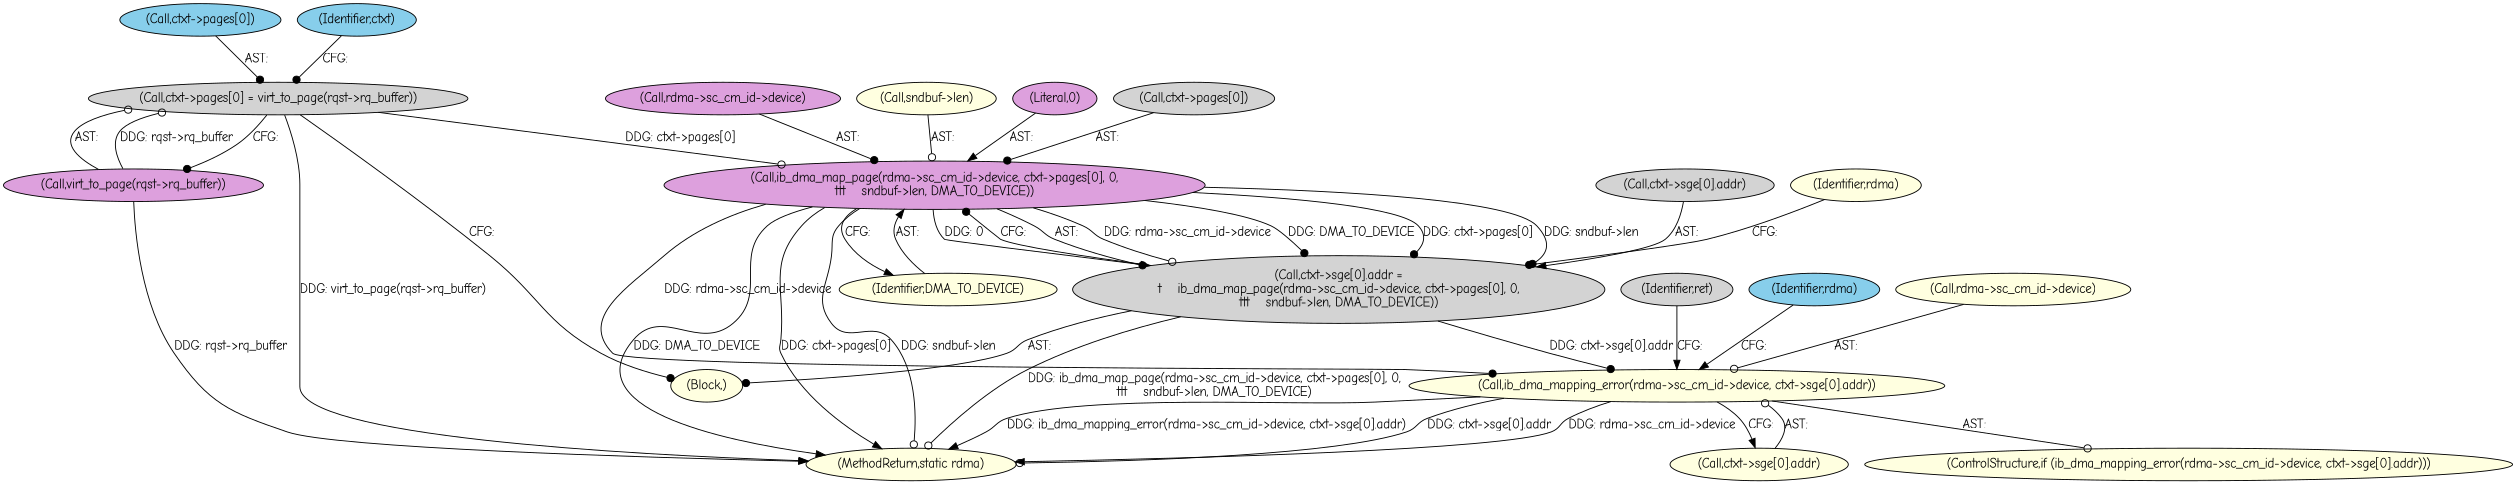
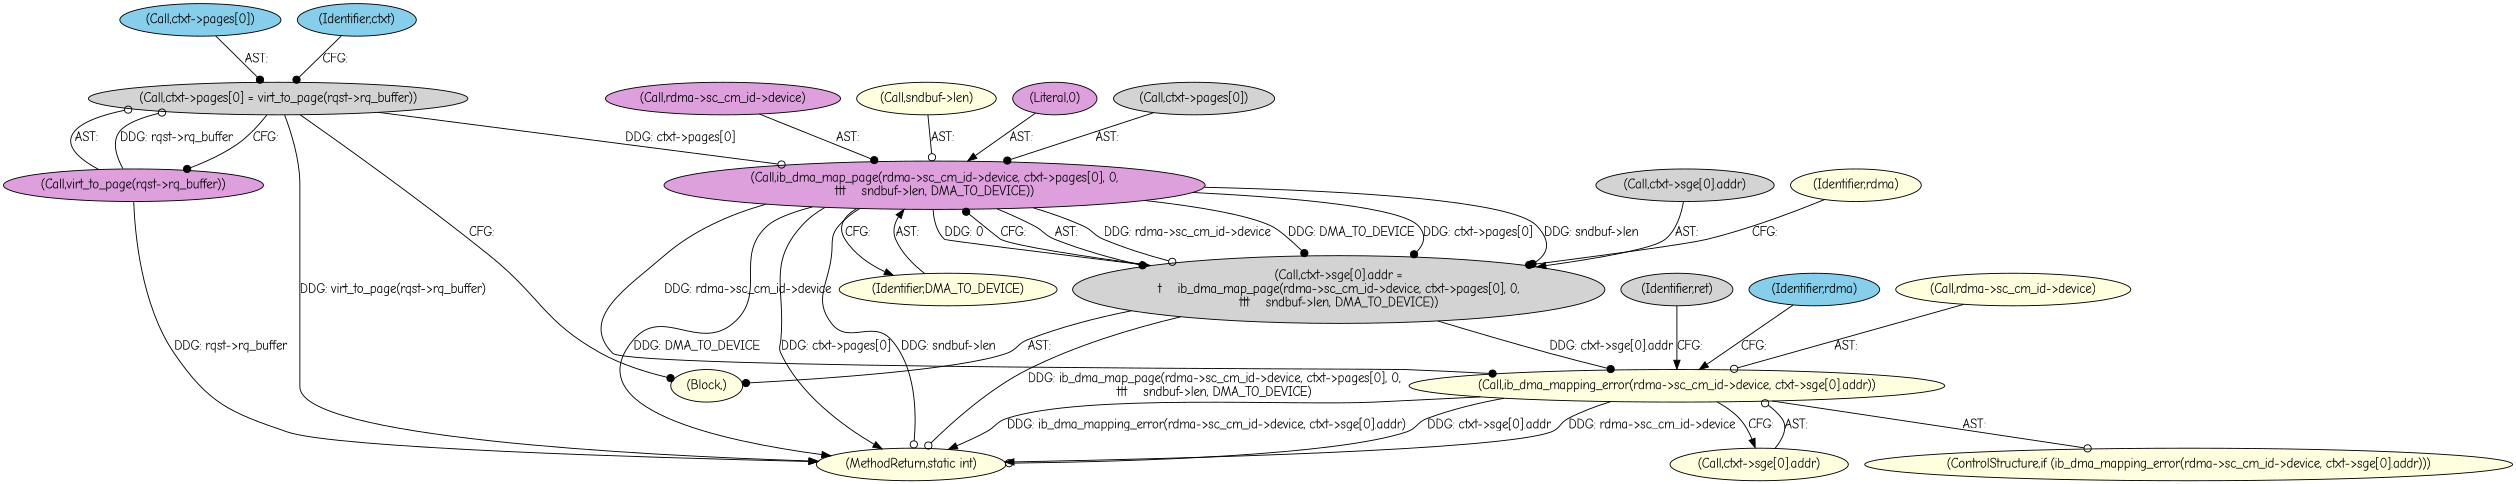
  digraph {
    fontname="Comic Neue"
    node [fillcolor=lightyellow fontname="Comic Neue" style=filled]
    edge [arrowhead=dot fontname="Comic Neue"]
    n1 [fillcolor=plum label="(Call,ib_dma_map_page(rdma->sc_cm_id->device, ctxt->pages[0], 0,\n\t\t\t    sndbuf->len, DMA_TO_DEVICE))"]
    n2 [fillcolor=lightgrey label="(Call,ctxt->sge[0].addr =\n\t    ib_dma_map_page(rdma->sc_cm_id->device, ctxt->pages[0], 0,\n\t\t\t    sndbuf->len, DMA_TO_DEVICE))"]
    n3 [label="(Call,ib_dma_mapping_error(rdma->sc_cm_id->device, ctxt->sge[0].addr))"]
-   n4 [label="(MethodReturn,static rdma)"]
+   n4 [label="(MethodReturn,static int)"]
    n5 [label="(Identifier,DMA_TO_DEVICE)"]
    n6 [label="(Block,)"]
    n7 [label="(Call,ctxt->sge[0].addr)"]
    n8 [label="(ControlStructure,if (ib_dma_mapping_error(rdma->sc_cm_id->device, ctxt->sge[0].addr)))"]
    n9 [fillcolor=lightgrey label="(Call,ctxt->pages[0] = virt_to_page(rqst->rq_buffer))"]
    n10 [fillcolor=plum label="(Call,virt_to_page(rqst->rq_buffer))"]
    n11 [fillcolor=lightgrey label="(Call,ctxt->sge[0].addr)"]
    n12 [fillcolor=plum label="(Call,rdma->sc_cm_id->device)"]
    n13 [label="(Call,sndbuf->len)"]
    n14 [fillcolor=lightgrey label="(Identifier,ret)"]
    n15 [fillcolor=plum label="(Literal,0)"]
    n16 [label="(Identifier,rdma)"]
    n17 [fillcolor=skyblue label="(Call,ctxt->pages[0])"]
    n18 [fillcolor=skyblue label="(Identifier,rdma)"]
    n19 [label="(Call,rdma->sc_cm_id->device)"]
    n20 [fillcolor=skyblue label="(Identifier,ctxt)"]
    n21 [fillcolor=lightgrey label="(Call,ctxt->pages[0])"]
    n1 -> n2 [label="AST: "]
    n1 -> n2 [arrowhead=odot label="DDG: rdma->sc_cm_id->device"]
    n1 -> n2 [label="DDG: DMA_TO_DEVICE"]
    n1 -> n2 [label="DDG: ctxt->pages[0]"]
    n1 -> n2 [label="DDG: sndbuf->len"]
    n1 -> n2 [arrowhead=normal label="DDG: 0"]
    n1 -> n3 [label="DDG: rdma->sc_cm_id->device"]
    n1 -> n4 [arrowhead=normal label="DDG: DMA_TO_DEVICE"]
    n1 -> n4 [arrowhead=normal label="DDG: ctxt->pages[0]"]
    n1 -> n4 [arrowhead=odot label="DDG: sndbuf->len"]
    n1 -> n5 [arrowhead=normal label="CFG: "]
    n2 -> n1 [label="CFG: "]
    n2 -> n3 [label="DDG: ctxt->sge[0].addr"]
    n2 -> n4 [arrowhead=odot label="DDG: ib_dma_map_page(rdma->sc_cm_id->device, ctxt->pages[0], 0,\n\t\t\t    sndbuf->len, DMA_TO_DEVICE)"]
    n2 -> n6 [label="AST: "]
    n3 -> n4 [arrowhead=normal label="DDG: ib_dma_mapping_error(rdma->sc_cm_id->device, ctxt->sge[0].addr)"]
    n3 -> n4 [arrowhead=odot label="DDG: ctxt->sge[0].addr"]
    n3 -> n4 [arrowhead=normal label="DDG: rdma->sc_cm_id->device"]
    n3 -> n7 [arrowhead=normal label="CFG: "]
    n3 -> n8 [arrowhead=odot label="AST: "]
    n5 -> n1 [arrowhead=normal label="AST: "]
    n7 -> n3 [arrowhead=odot label="AST: "]
    n9 -> n1 [arrowhead=odot label="DDG: ctxt->pages[0]"]
    n9 -> n4 [arrowhead=normal label="DDG: virt_to_page(rqst->rq_buffer)"]
    n9 -> n6 [label="CFG: "]
    n9 -> n10 [label="CFG: "]
    n10 -> n4 [arrowhead=normal label="DDG: rqst->rq_buffer"]
    n10 -> n9 [arrowhead=odot label="AST: "]
    n10 -> n9 [arrowhead=odot label="DDG: rqst->rq_buffer"]
    n11 -> n2 [arrowhead=normal label="AST: "]
    n12 -> n1 [label="AST: "]
    n13 -> n1 [arrowhead=odot label="AST: "]
    n14 -> n3 [arrowhead=normal label="CFG: "]
    n15 -> n1 [arrowhead=normal label="AST: "]
    n16 -> n2 [label="CFG: "]
    n17 -> n9 [label="AST: "]
    n18 -> n3 [arrowhead=normal label="CFG: "]
    n19 -> n3 [arrowhead=odot label="AST: "]
    n20 -> n9 [label="CFG: "]
    n21 -> n1 [label="AST: "]
  }
